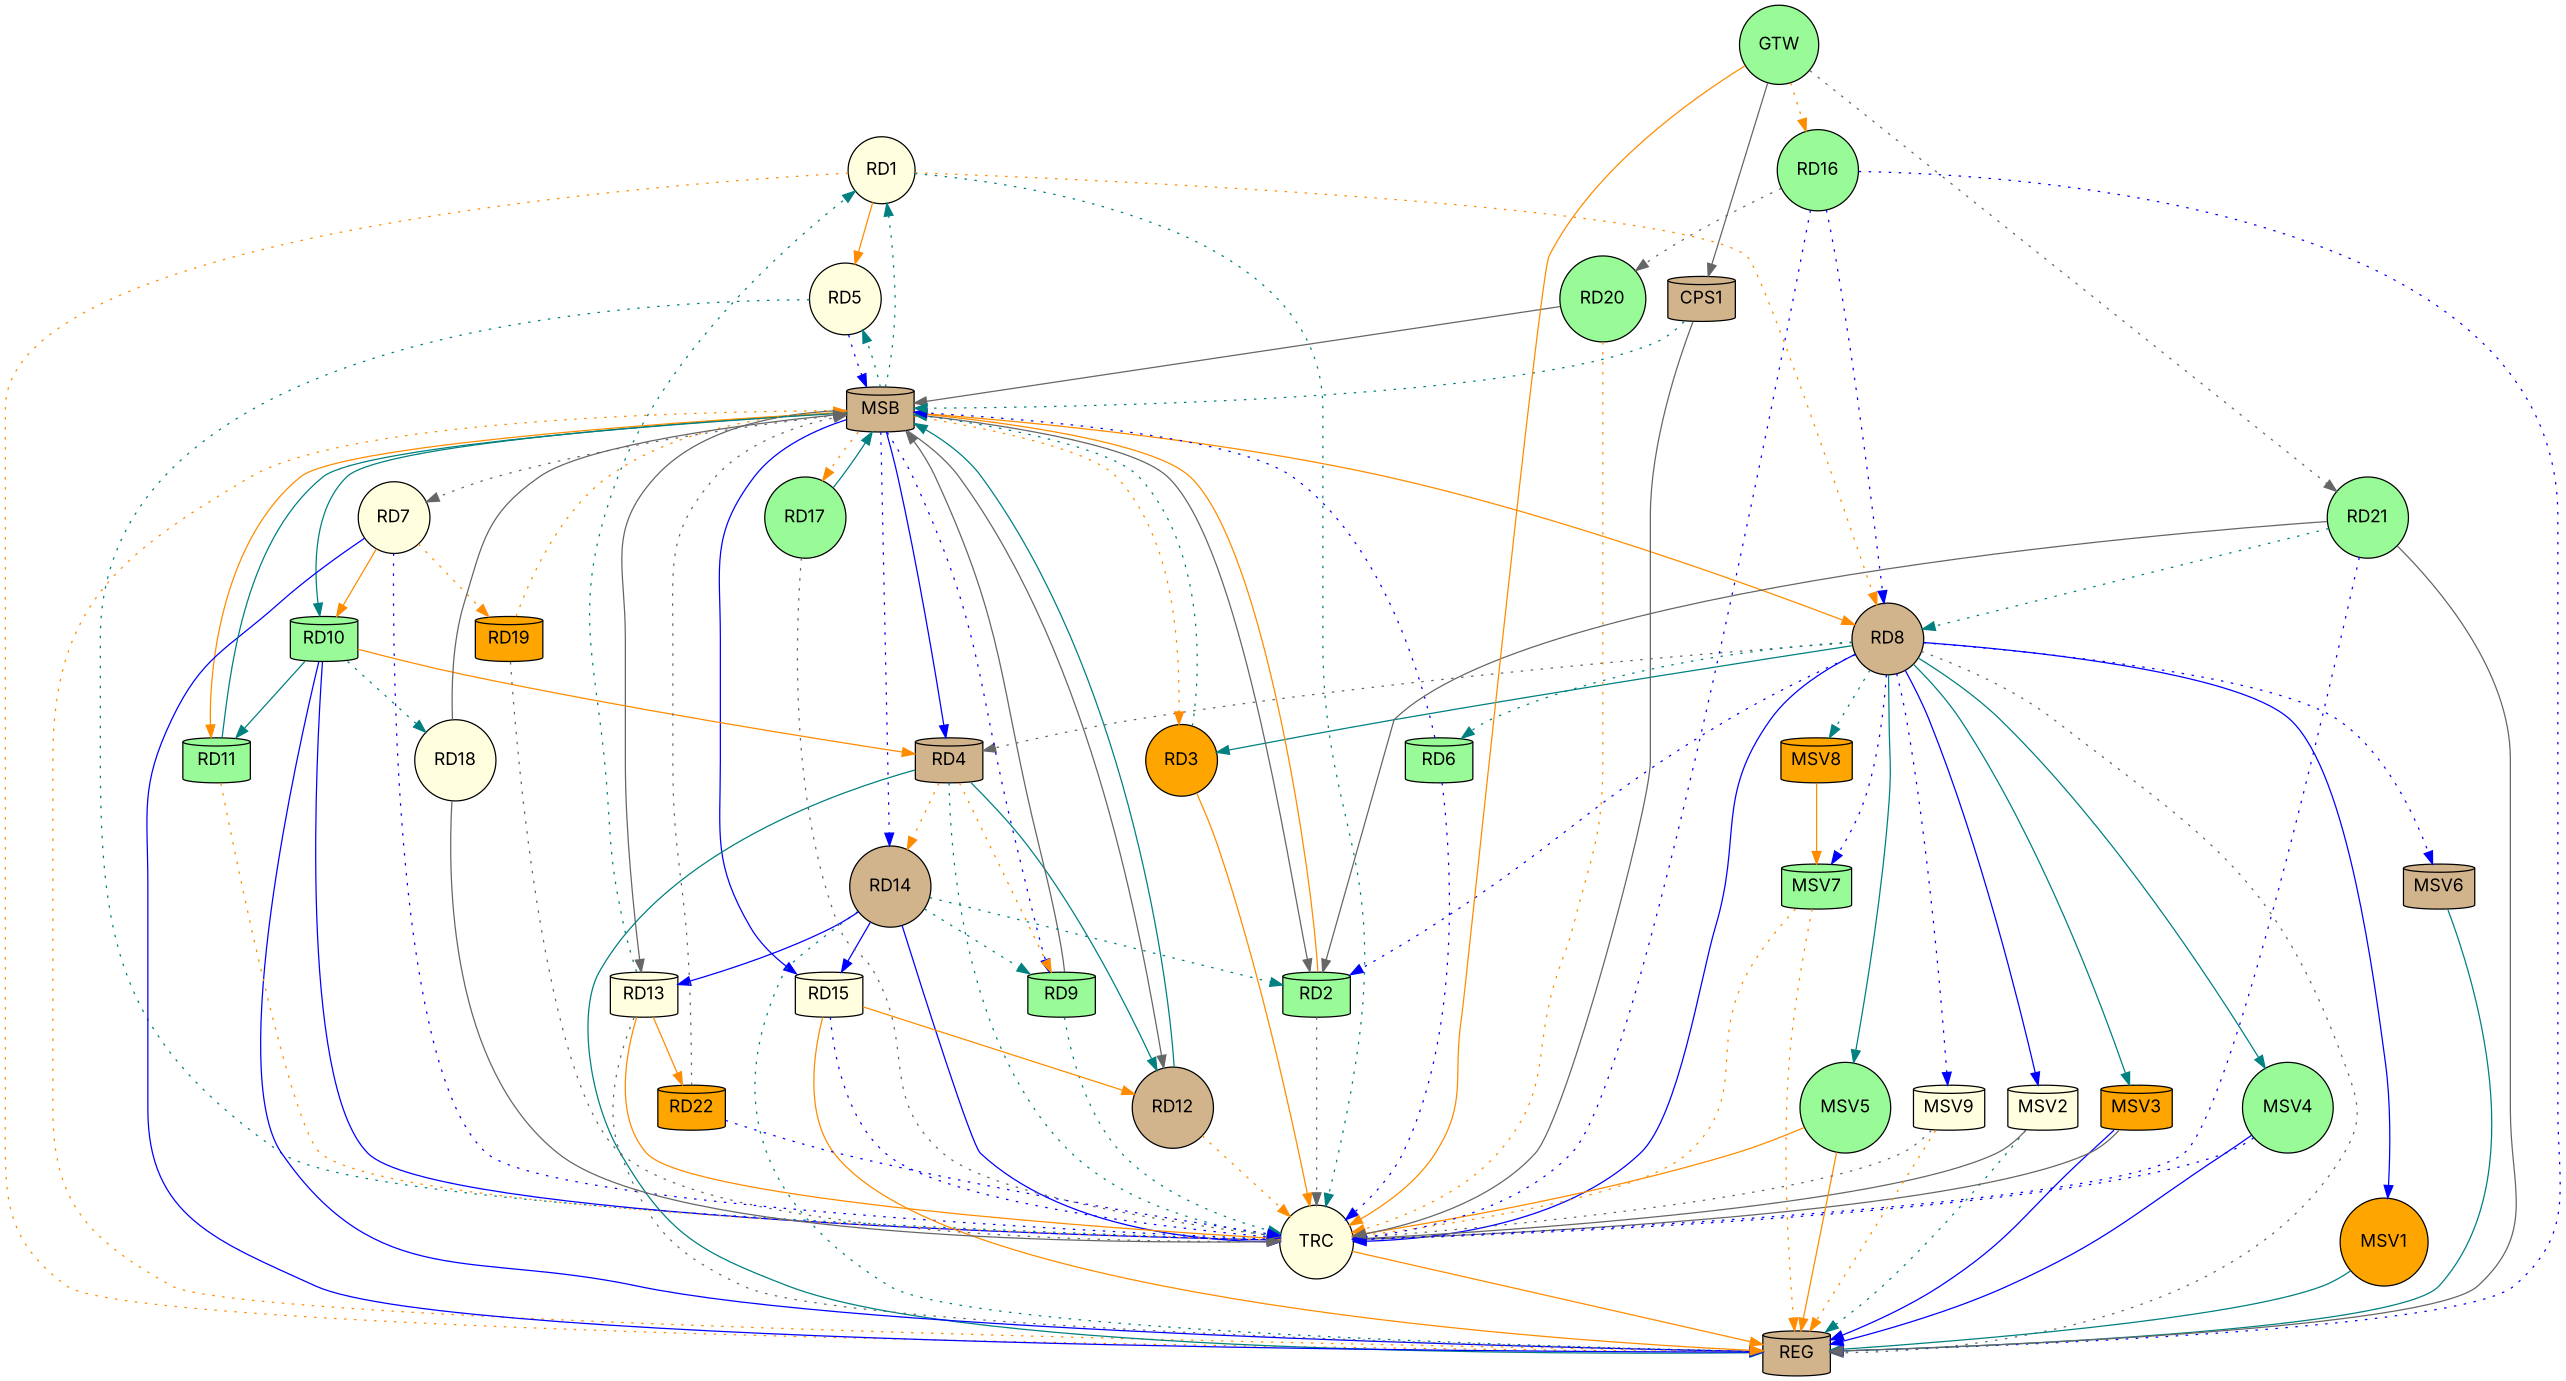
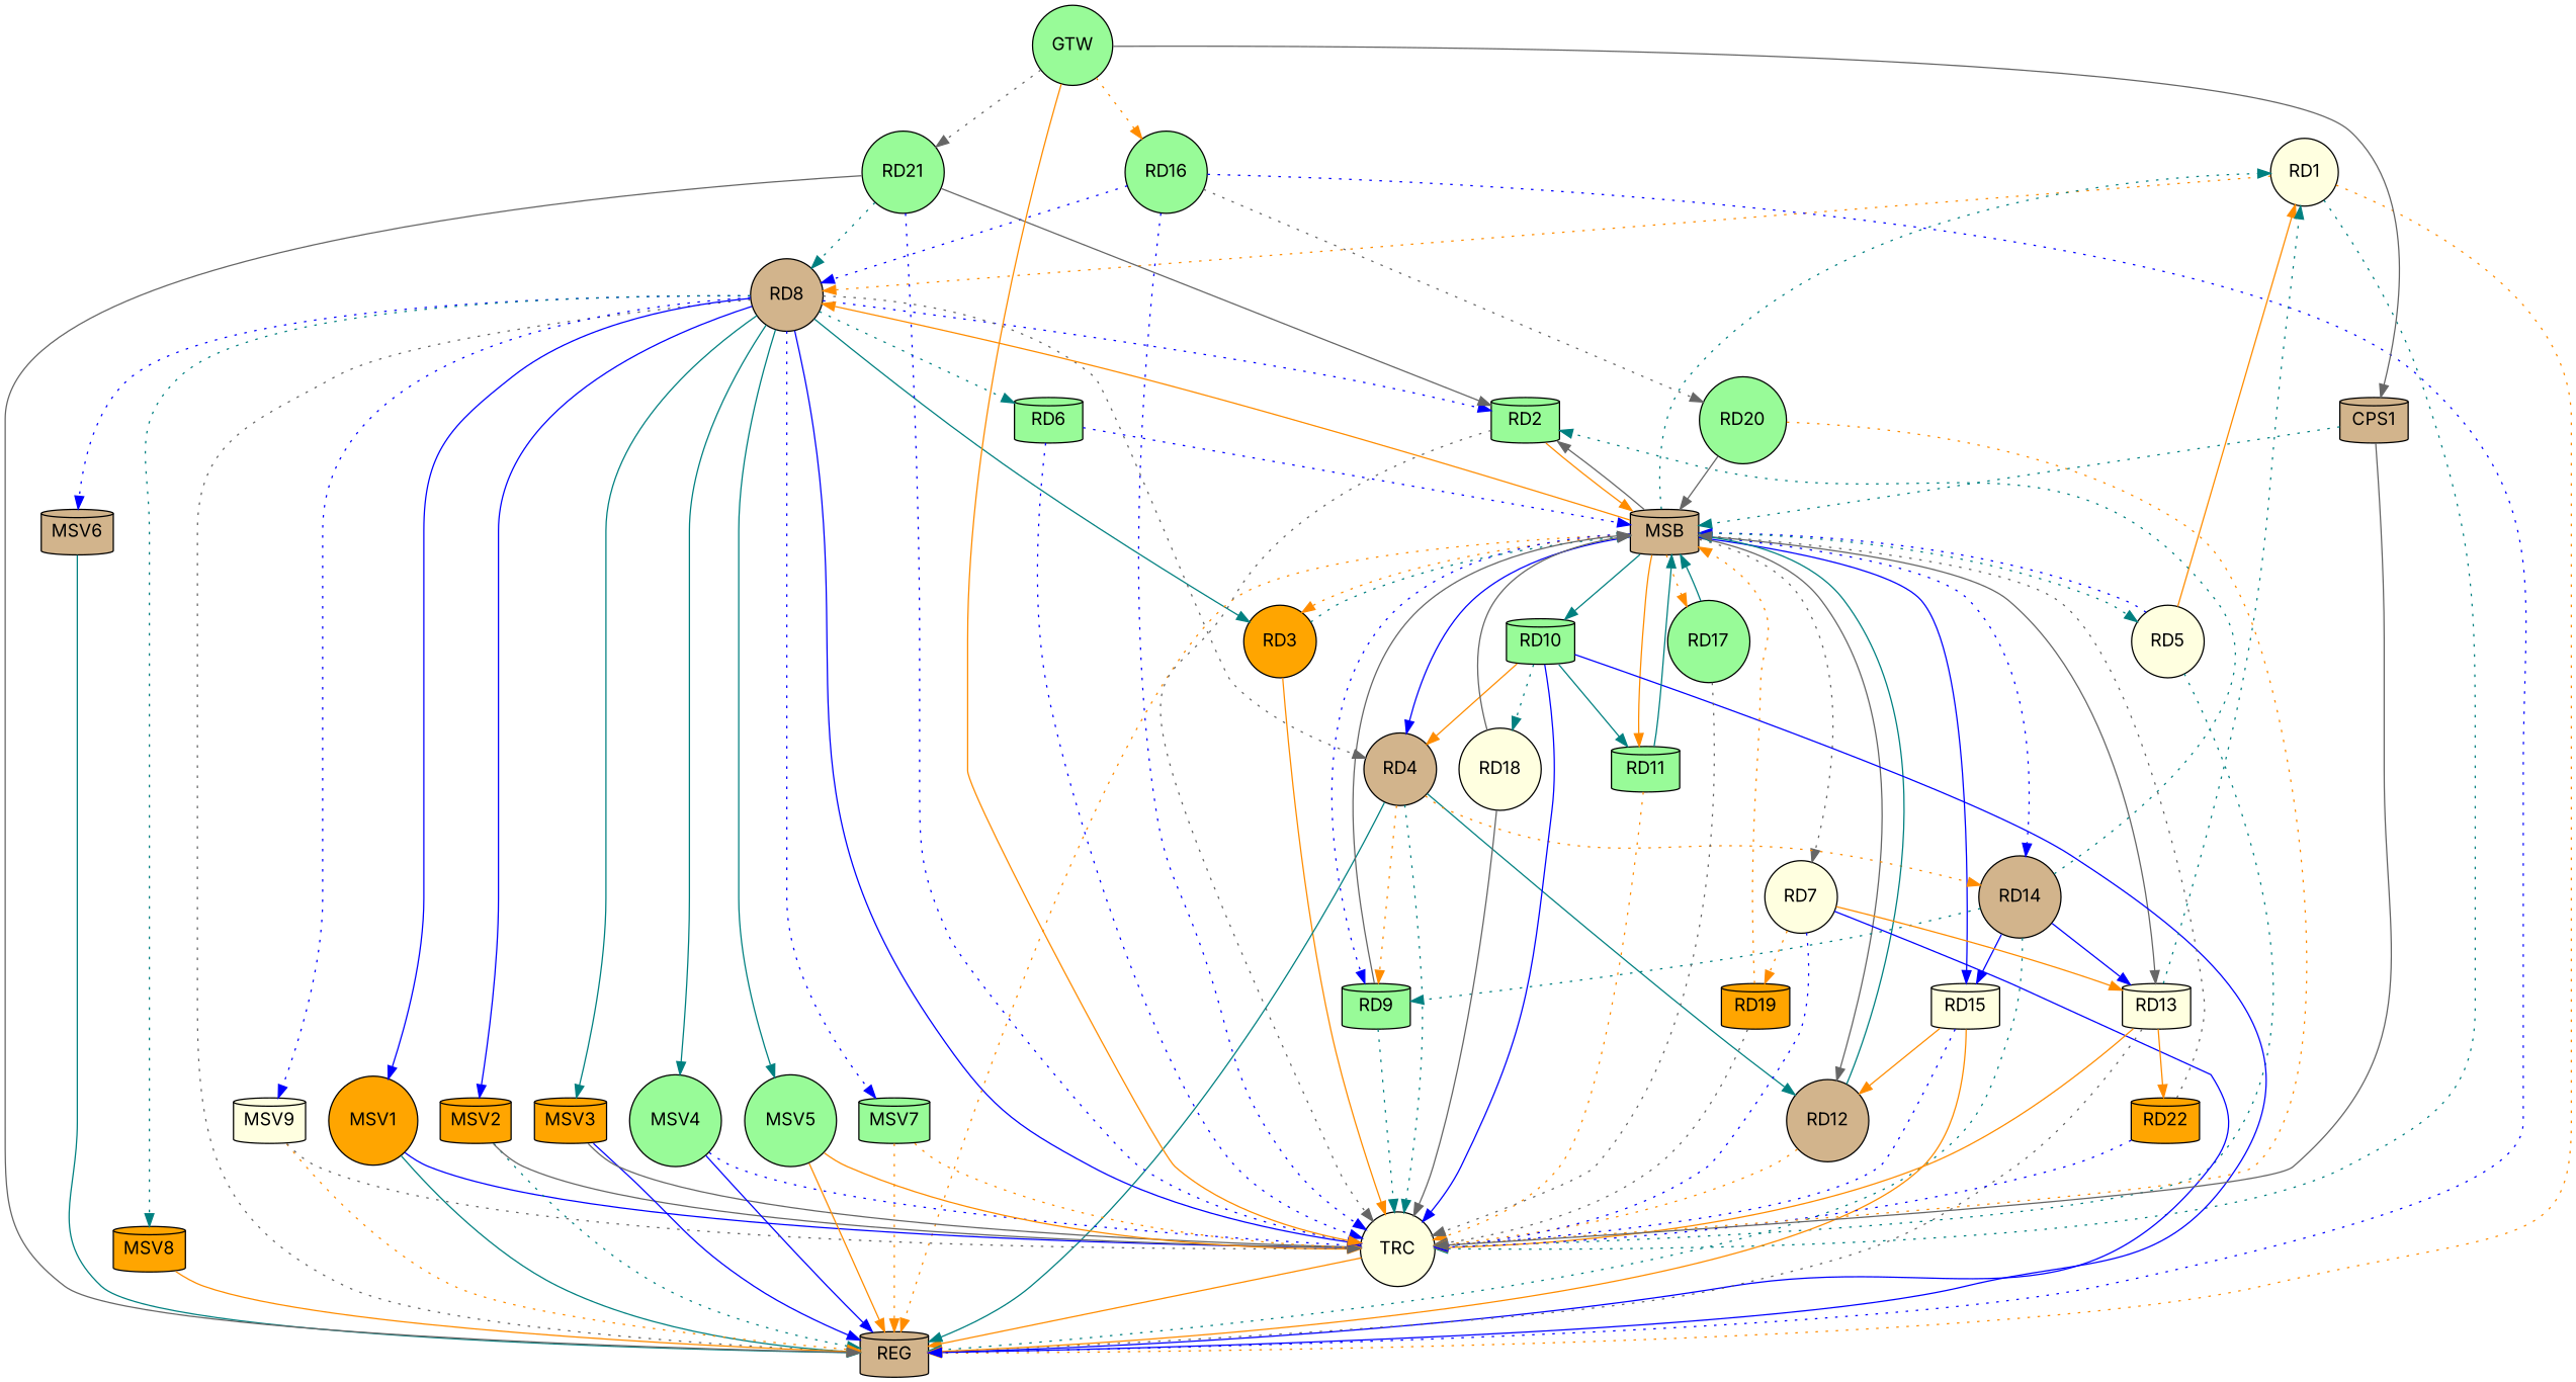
  strict digraph {
    fontname=Inter
    node [fillcolor=palegreen fontname=Inter shape=circle style=filled]
    edge [color=darkorange fontname=Inter style=dotted]
    n1 [fillcolor=lightyellow label=RD1]
    n2 [fillcolor=lightyellow label=RD5]
    n3 [fillcolor=tan label=RD8]
    n4 [fillcolor=tan label=REG shape=cylinder]
    n5 [fillcolor=lightyellow label=TRC]
    n6 [fillcolor=tan label=MSB shape=cylinder]
    n7 [label=RD2 shape=cylinder]
    n8 [fillcolor=orange label=RD3]
-   n9 [fillcolor=tan label=RD4 shape=cylinder]
+   n9 [fillcolor=tan label=RD4]
    n10 [label=RD6 shape=cylinder]
    n11 [fillcolor=orange label=MSV1]
-   n12 [fillcolor=lightyellow label=MSV2 shape=cylinder]
+   n12 [fillcolor=orange label=MSV2 shape=cylinder]
    n13 [fillcolor=orange label=MSV3 shape=cylinder]
    n14 [label=MSV4]
    n15 [label=MSV5]
    n16 [fillcolor=tan label=MSV6 shape=cylinder]
    n17 [label=MSV7 shape=cylinder]
    n18 [fillcolor=orange label=MSV8 shape=cylinder]
    n19 [fillcolor=lightyellow label=MSV9 shape=cylinder]
    n20 [label=RD9 shape=cylinder]
    n21 [fillcolor=tan label=RD12]
    n22 [fillcolor=tan label=RD14]
    n23 [fillcolor=lightyellow label=RD7]
    n24 [label=RD10 shape=cylinder]
    n25 [label=RD11 shape=cylinder]
    n26 [fillcolor=lightyellow label=RD13 shape=cylinder]
    n27 [fillcolor=lightyellow label=RD15 shape=cylinder]
    n28 [label=RD17]
    n29 [fillcolor=orange label=RD19 shape=cylinder]
    n30 [fillcolor=lightyellow label=RD18]
    n31 [fillcolor=orange label=RD22 shape=cylinder]
    n32 [label=RD16]
    n33 [label=RD20]
    n34 [label=RD21]
    n35 [fillcolor=tan label=CPS1 shape=cylinder]
    n36 [label=GTW]
-   n1 -> n2 [style=solid]
+   n2 -> n1 [style=solid]
    n1 -> n3
    n1 -> n4
    n1 -> n5 [color=teal]
    n2 -> n5 [color=teal]
    n2 -> n6 [color=blue]
    n3 -> n4 [color=gray40]
    n3 -> n5 [color=blue style=solid]
    n3 -> n7 [color=blue]
    n3 -> n8 [color=teal style=solid]
    n3 -> n9 [color=gray40]
    n3 -> n10 [color=teal]
    n3 -> n11 [color=blue style=solid]
    n3 -> n12 [color=blue style=solid]
    n3 -> n13 [color=teal style=solid]
    n3 -> n14 [color=teal style=solid]
    n3 -> n15 [color=teal style=solid]
    n3 -> n16 [color=blue]
    n3 -> n17 [color=blue]
    n3 -> n18 [color=teal]
    n3 -> n19 [color=blue]
    n5 -> n4 [style=solid]
    n6 -> n1 [color=teal]
    n6 -> n2 [color=teal]
    n6 -> n3 [style=solid]
    n6 -> n4
    n6 -> n7 [color=gray40 style=solid]
    n6 -> n8
    n6 -> n9 [color=blue style=solid]
    n6 -> n20 [color=blue]
    n6 -> n21 [color=gray40 style=solid]
    n6 -> n22 [color=blue]
    n6 -> n23 [color=gray40]
    n6 -> n24 [color=teal style=solid]
    n6 -> n25 [style=solid]
    n6 -> n26 [color=gray40 style=solid]
    n6 -> n27 [color=blue style=solid]
    n6 -> n28
    n7 -> n5 [color=gray40]
    n7 -> n6 [style=solid]
    n8 -> n5 [style=solid]
    n8 -> n6 [color=teal]
    n9 -> n4 [color=teal style=solid]
    n9 -> n5 [color=teal]
    n9 -> n20
    n9 -> n21 [color=teal style=solid]
    n9 -> n22
    n10 -> n5 [color=blue]
    n10 -> n6 [color=blue]
    n11 -> n4 [color=teal style=solid]
    n12 -> n4 [color=teal]
    n12 -> n5 [color=gray40 style=solid]
    n13 -> n4 [color=blue style=solid]
    n13 -> n5 [color=gray40 style=solid]
    n14 -> n4 [color=blue style=solid]
    n14 -> n5 [color=blue]
    n15 -> n4 [style=solid]
    n15 -> n5 [style=solid]
    n16 -> n4 [color=teal style=solid]
    n17 -> n4
    n17 -> n5
-   n18 -> n17 [style=solid]
+   n18 -> n4 [style=solid]
    n19 -> n4
    n19 -> n5 [color=gray40]
    n20 -> n5 [color=teal]
    n20 -> n6 [color=gray40 style=solid]
    n21 -> n5
    n21 -> n6 [color=teal style=solid]
    n22 -> n4 [color=teal]
-   n22 -> n5 [color=blue style=solid]
+   n11 -> n5 [color=blue style=solid]
    n22 -> n7 [color=teal]
    n22 -> n20 [color=teal]
    n22 -> n26 [color=blue style=solid]
    n22 -> n27 [color=blue style=solid]
    n23 -> n4 [color=blue style=solid]
    n23 -> n5 [color=blue]
-   n23 -> n24 [style=solid]
+   n23 -> n26 [style=solid]
    n23 -> n29
    n24 -> n4 [color=blue style=solid]
    n24 -> n5 [color=blue style=solid]
    n24 -> n9 [style=solid]
    n24 -> n25 [color=teal style=solid]
    n24 -> n30 [color=teal]
    n25 -> n5
    n25 -> n6 [color=teal style=solid]
    n26 -> n1 [color=teal]
    n26 -> n4 [color=gray40]
    n26 -> n5 [style=solid]
    n26 -> n31 [style=solid]
    n27 -> n4 [style=solid]
    n27 -> n5 [color=blue]
    n27 -> n21 [style=solid]
    n28 -> n5 [color=gray40]
    n28 -> n6 [color=teal style=solid]
    n29 -> n5 [color=gray40]
    n29 -> n6
    n30 -> n5 [color=gray40 style=solid]
    n30 -> n6 [color=gray40 style=solid]
    n31 -> n5 [color=blue]
    n31 -> n6 [color=gray40]
    n32 -> n3 [color=blue]
    n32 -> n4 [color=blue]
    n32 -> n5 [color=blue]
    n32 -> n33 [color=gray40]
    n33 -> n5
    n33 -> n6 [color=gray40 style=solid]
    n34 -> n3 [color=teal]
    n34 -> n4 [color=gray40 style=solid]
    n34 -> n5 [color=blue]
    n34 -> n7 [color=gray40 style=solid]
    n35 -> n5 [color=gray40 style=solid]
    n35 -> n6 [color=teal]
    n36 -> n5 [style=solid]
    n36 -> n32
    n36 -> n34 [color=gray40]
    n36 -> n35 [color=gray40 style=solid]
  }
